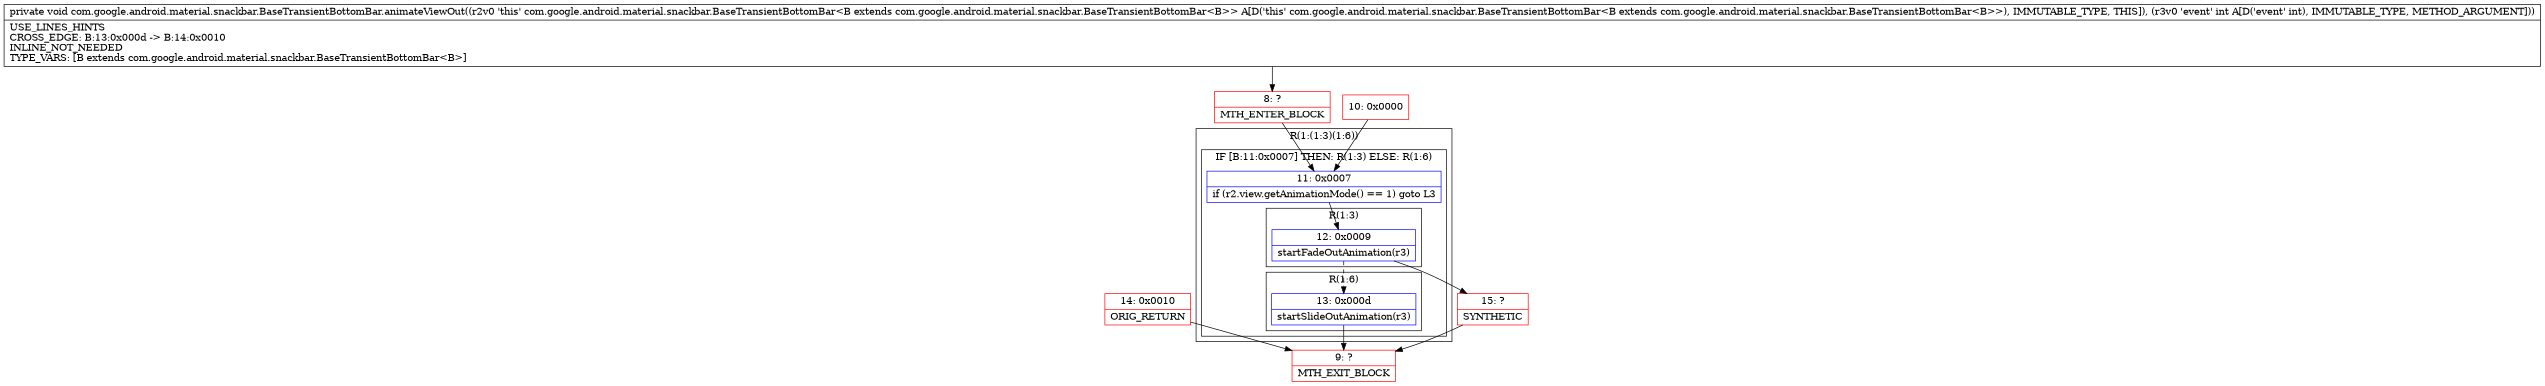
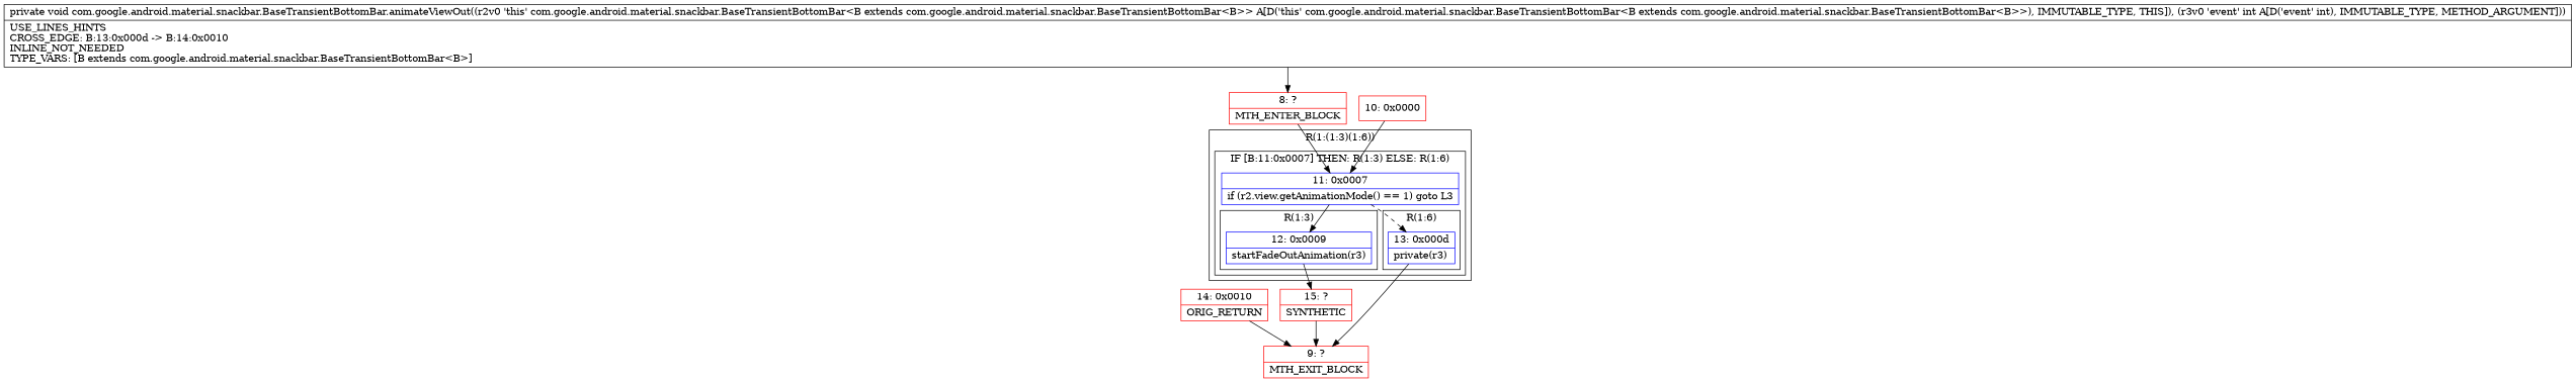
  digraph {
    fontname="DejaVu Serif"
    node [color=red fontname="DejaVu Serif" shape=record]
    edge [fontname="DejaVu Serif"]
    n1 [color=blue label="{12\:\ 0x0009|startFadeOutAnimation(r3)\l}"]
-   n2 [color=blue label="{13\:\ 0x000d|startSlideOutAnimation(r3)\l}"]
+   n2 [color=blue label="{13\:\ 0x000d|private(r3)\l}"]
    n3 [color=blue label="{11\:\ 0x0007|if (r2.view.getAnimationMode() == 1) goto L3\l}"]
    n4 [label="{15\:\ ?|SYNTHETIC\l}"]
    n5 [label="{9\:\ ?|MTH_EXIT_BLOCK\l}"]
    n6 [label="{14\:\ 0x0010|ORIG_RETURN\l}"]
    n7 [label="{8\:\ ?|MTH_ENTER_BLOCK\l}"]
    n8 [label="{10\:\ 0x0000}"]
    n9 [label="{private void com.google.android.material.snackbar.BaseTransientBottomBar.animateViewOut((r2v0 'this' com.google.android.material.snackbar.BaseTransientBottomBar\<B extends com.google.android.material.snackbar.BaseTransientBottomBar\<B\>\> A[D('this' com.google.android.material.snackbar.BaseTransientBottomBar\<B extends com.google.android.material.snackbar.BaseTransientBottomBar\<B\>\>), IMMUTABLE_TYPE, THIS]), (r3v0 'event' int A[D('event' int), IMMUTABLE_TYPE, METHOD_ARGUMENT]))  | USE_LINES_HINTS\lCROSS_EDGE: B:13:0x000d \-\> B:14:0x0010\lINLINE_NOT_NEEDED\lTYPE_VARS: [B extends com.google.android.material.snackbar.BaseTransientBottomBar\<B\>]\l}" color=""]
    subgraph cluster_1 {
      label="R(1:(1:3)(1:6))"
      subgraph cluster_2 {
        label="IF [B:11:0x0007] THEN: R(1:3) ELSE: R(1:6)"
        n3
        subgraph cluster_3 {
          label="R(1:3)"
          n1
        }
        subgraph cluster_4 {
          label="R(1:6)"
          n2
        }
      }
    }
    n1 -> n4
    n2 -> n5
    n3 -> n1
-   n1 -> n2 [style=dashed]
+   n3 -> n2 [style=dashed]
    n4 -> n5
    n6 -> n5
    n7 -> n3
    n8 -> n3
    n9 -> n7
  }
